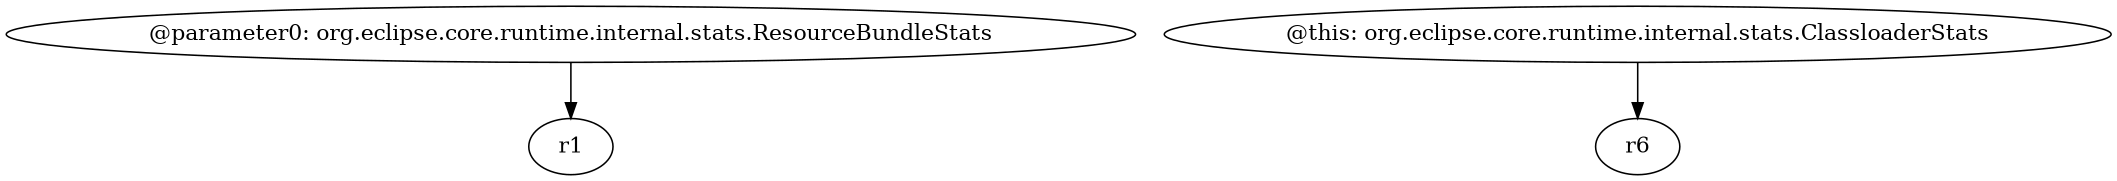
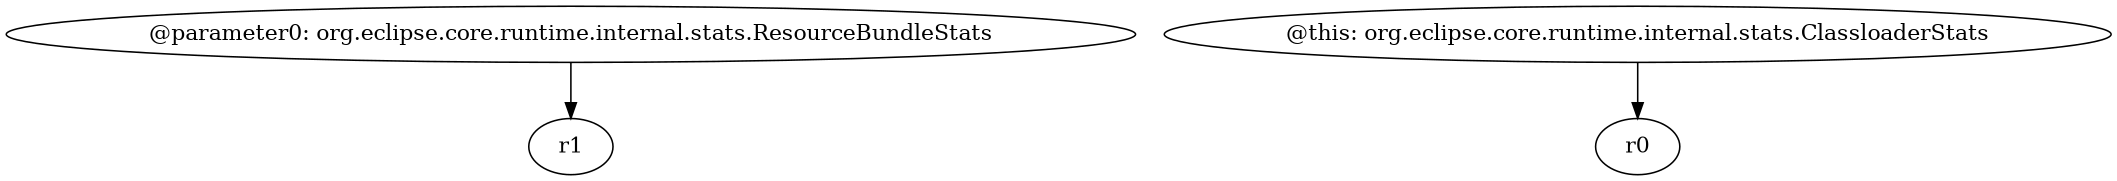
  digraph {
    n1 [label="@parameter0: org.eclipse.core.runtime.internal.stats.ResourceBundleStats"]
    n2 [label=r1]
    n3 [label="@this: org.eclipse.core.runtime.internal.stats.ClassloaderStats"]
-   n4 [label=r6]
+   n4 [label=r0]
    n1 -> n2
    n3 -> n4
  }
